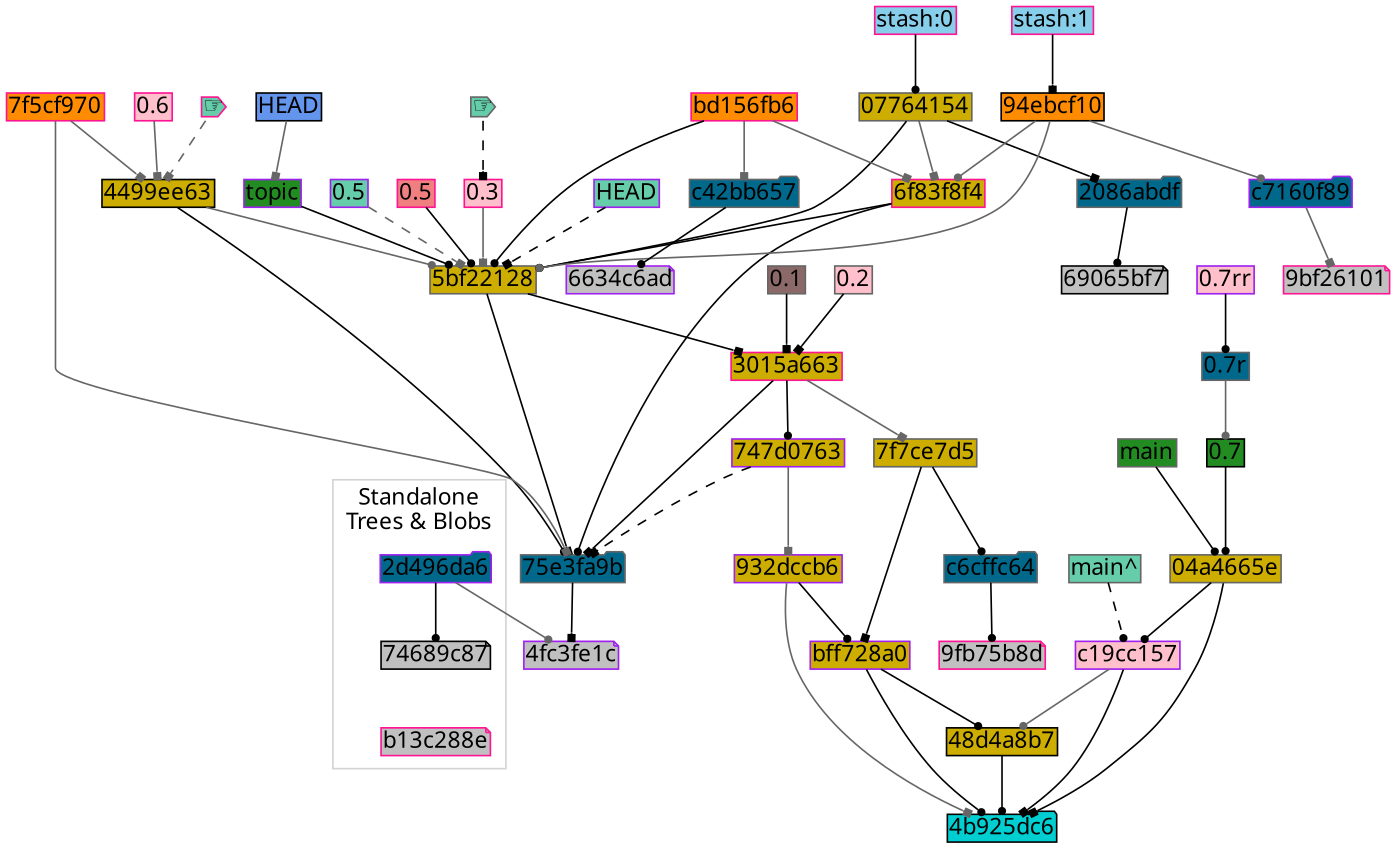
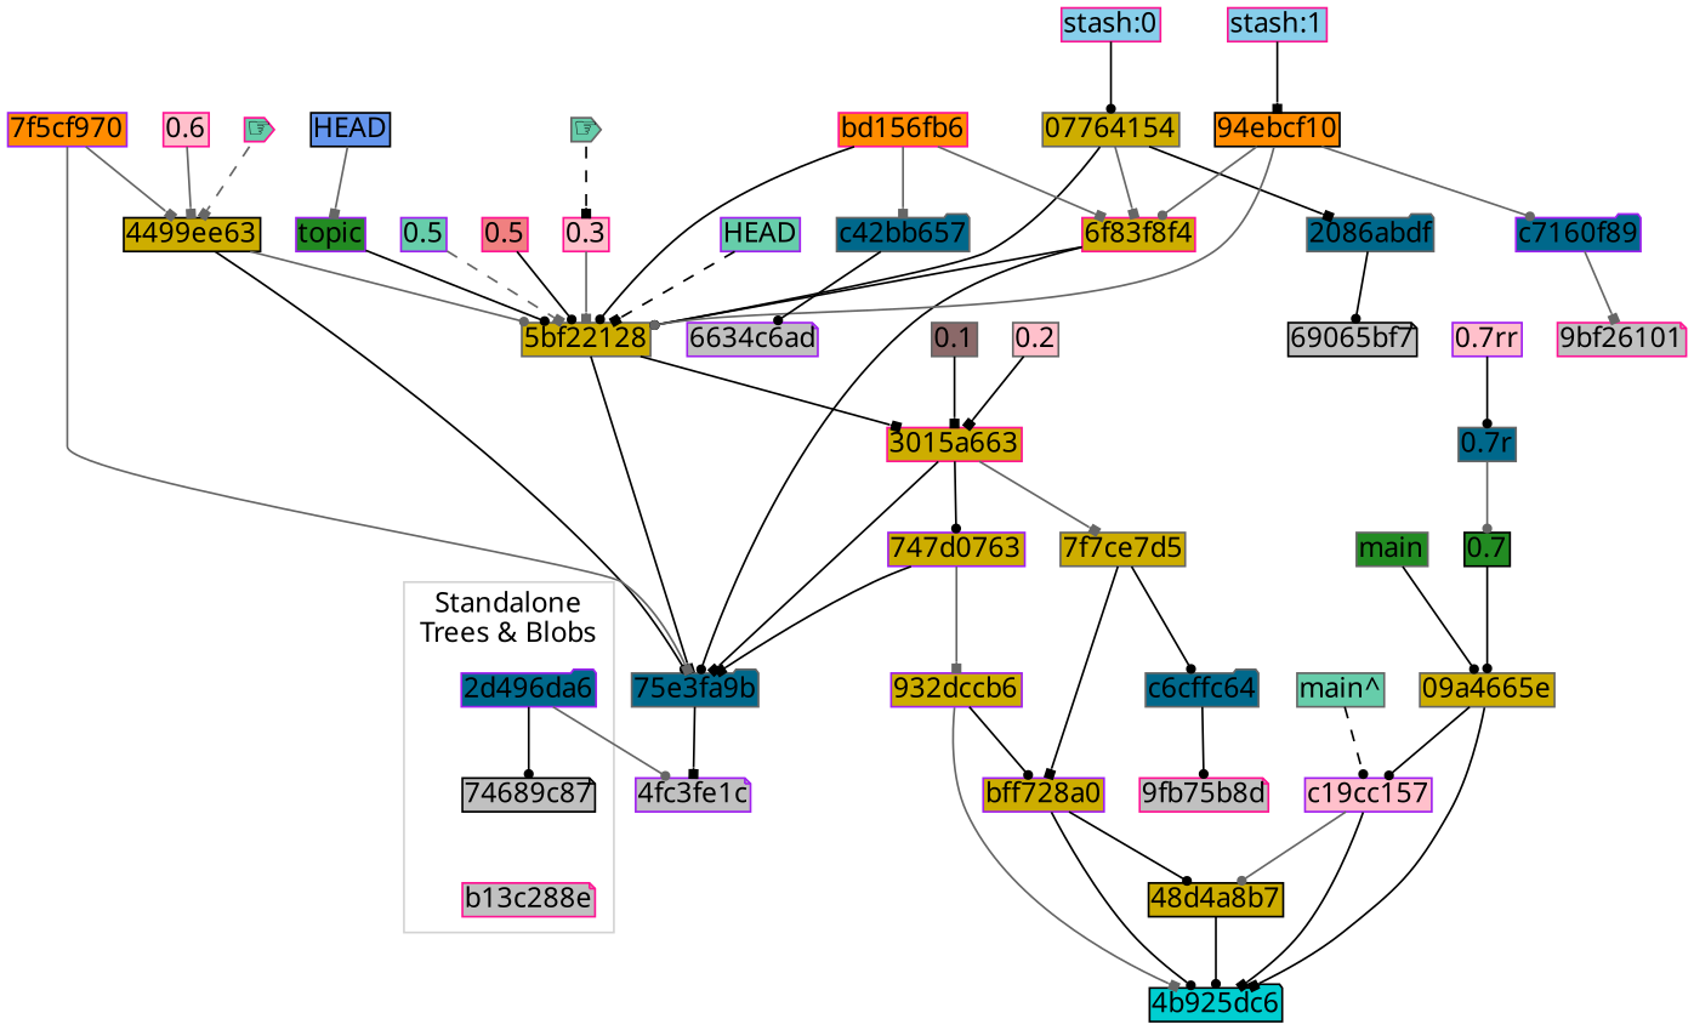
  digraph {
    bgcolor=white
    fontname="Noto Sans"
    rankdir=TB
    node [color=gray40 fillcolor=gold3 fontname="Noto Sans" margin="0.01,0.01" shape=box style=filled]
    edge [arrowhead=dot arrowsize=0.5 color=black fontname="Noto Sans"]
    n1 [color=purple fillcolor=deepskyblue4 height=0.02 label="2d496da6" shape=folder width=0.02]
    n2 [color=black fillcolor=gray height=0.02 label="74689c87" shape=note width=0.02]
    n3 [color=deeppink fillcolor=gray height=0.02 label=b13c288e shape=note width=0.02]
    n4 [color=purple fillcolor=gray height=0.02 label="4fc3fe1c" shape=note width=0.02]
    n5 [fillcolor=aquamarine3 height=0.02 label="&#9758;" shape=cds width=0.02]
    n6 [color=deeppink fillcolor=pink height=0.02 label=0.3 width=0.02]
    n7 [height=0.02 label="5bf22128" width=0.02]
    n8 [color=deeppink fillcolor=aquamarine3 height=0.02 label="&#9758;" shape=cds width=0.02]
    n9 [color=black height=0.02 label="4499ee63" width=0.02]
    n10 [fillcolor=deepskyblue4 height=0.02 label="75e3fa9b" shape=folder width=0.02]
    n11 [fillcolor=rosybrown4 height=0.02 label=0.1 width=0.02]
    n12 [color=deeppink height=0.02 label="3015a663" width=0.02]
    n13 [color=purple height=0.02 label="747d0763" width=0.02]
    n14 [height=0.02 label="7f7ce7d5" width=0.02]
    n15 [fillcolor=pink height=0.02 label=0.2 width=0.02]
    n16 [color=purple fillcolor=aquamarine3 height=0.02 label=0.5 width=0.02]
    n17 [color=deeppink fillcolor=lightcoral height=0.02 label=0.5 width=0.02]
    n18 [color=deeppink fillcolor=pink height=0.02 label=0.6 width=0.02]
    n19 [color=black fillcolor=forestgreen height=0.02 label=0.7 width=0.02]
-   n20 [height=0.02 label="04a4665e" width=0.02]
+   n20 [height=0.02 label="09a4665e" width=0.02]
    n21 [color=black fillcolor=darkturquoise height=0.02 label="4b925dc6" shape=folder width=0.02]
    n22 [color=purple fillcolor=pink height=0.02 label=c19cc157 width=0.02]
    n23 [fillcolor=deepskyblue4 height=0.02 label="0.7r" width=0.02]
    n24 [color=purple fillcolor=pink height=0.02 label="0.7rr" width=0.02]
    n25 [color=black height=0.02 label="48d4a8b7" width=0.02]
    n26 [height=0.02 label=07764154 width=0.02]
    n27 [fillcolor=deepskyblue4 height=0.02 label="2086abdf" shape=folder width=0.02]
    n28 [color=deeppink height=0.02 label="6f83f8f4" width=0.02]
    n29 [color=black fillcolor=gray height=0.02 label="69065bf7" shape=note width=0.02]
    n30 [color=purple height=0.02 label="932dccb6" width=0.02]
    n31 [color=purple height=0.02 label=bff728a0 width=0.02]
    n32 [fillcolor=deepskyblue4 height=0.02 label=c6cffc64 shape=folder width=0.02]
    n33 [color=purple fillcolor=gray height=0.02 label="6634c6ad" shape=note width=0.02]
-   n34 [color=deeppink fillcolor=darkorange height=0.02 label="7f5cf970" width=0.02]
+   n34 [color=purple fillcolor=darkorange height=0.02 label="7f5cf970" width=0.02]
    n35 [color=deeppink fillcolor=gray height=0.02 label="9fb75b8d" shape=note width=0.02]
    n36 [color=black fillcolor=darkorange height=0.02 label="94ebcf10" width=0.02]
    n37 [color=purple fillcolor=deepskyblue4 height=0.02 label=c7160f89 shape=folder width=0.02]
    n38 [color=deeppink fillcolor=gray height=0.02 label="9bf26101" shape=note width=0.02]
    n39 [color=purple fillcolor=aquamarine3 height=0.02 label=HEAD width=0.02]
    n40 [color=black fillcolor=cornflowerblue height=0.02 label=HEAD width=0.02]
    n41 [color=purple fillcolor=forestgreen height=0.02 label=topic width=0.02]
    n42 [color=deeppink fillcolor=darkorange height=0.02 label=bd156fb6 width=0.02]
    n43 [fillcolor=deepskyblue4 height=0.02 label=c42bb657 shape=folder width=0.02]
    n44 [fillcolor=forestgreen height=0.02 label=main width=0.02]
    n45 [fillcolor=aquamarine3 height=0.02 label="main^" width=0.02]
    n46 [color=deeppink fillcolor=skyblue height=0.02 label="stash:0" width=0.02]
    n47 [color=deeppink fillcolor=skyblue height=0.02 label="stash:1" width=0.02]
    subgraph cluster_1 {
      color=lightgrey
      label="Standalone\nTrees & Blobs"
      n1
      n2
      n3
    }
    n1 -> n2
    n1 -> n4 [color=gray40]
    n2 -> n3 [color=gray10 style=invis arrowhead=""]
    n5 -> n6 [arrowhead=box style=dashed]
    n6 -> n7 [arrowhead=box color=gray40]
    n7 -> n10 [arrowhead=box]
    n7 -> n12 [arrowhead=box]
    n8 -> n9 [arrowhead=box color=gray40 style=dashed]
    n9 -> n7 [color=gray40]
    n9 -> n10
    n10 -> n4 [arrowhead=box]
    n11 -> n12 [arrowhead=box]
    n12 -> n10 [arrowhead=box]
    n12 -> n13
    n12 -> n14 [arrowhead=box color=gray40]
-   n13 -> n10 [arrowhead=box style=dashed]
+   n13 -> n10 [arrowhead=box]
    n13 -> n30 [arrowhead=box color=gray40]
    n14 -> n31 [arrowhead=box]
    n14 -> n32
    n15 -> n12 [arrowhead=box]
    n16 -> n7 [arrowhead=box color=gray40 style=dashed]
    n17 -> n7
    n18 -> n9 [arrowhead=box color=gray40]
    n19 -> n20
    n20 -> n21 [arrowhead=box]
    n20 -> n22
    n22 -> n21 [arrowhead=box]
    n22 -> n25 [color=gray40]
    n23 -> n19 [color=gray40]
    n24 -> n23
    n25 -> n21
    n26 -> n7
    n26 -> n27 [arrowhead=box]
    n26 -> n28 [arrowhead=box color=gray40]
    n27 -> n29
    n28 -> n7
    n28 -> n10
    n30 -> n21 [arrowhead=box color=gray40]
    n30 -> n31
    n31 -> n21
    n31 -> n25
    n32 -> n35
    n34 -> n9 [arrowhead=box color=gray40]
    n34 -> n10 [arrowhead=box color=gray40]
    n36 -> n7 [color=gray40]
    n36 -> n28 [color=gray40]
    n36 -> n37 [color=gray40]
    n37 -> n38 [arrowhead=box color=gray40]
    n39 -> n7 [arrowhead=box style=dashed]
    n40 -> n41 [arrowhead=box color=gray40]
    n41 -> n7
    n42 -> n7
    n42 -> n28 [arrowhead=box color=gray40]
    n42 -> n43 [arrowhead=box color=gray40]
    n43 -> n33
    n44 -> n20
    n45 -> n22 [style=dashed]
    n46 -> n26
    n47 -> n36 [arrowhead=box]
  }
